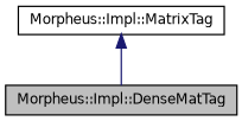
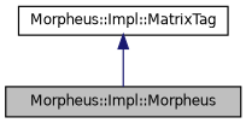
  digraph {
    node [color=black fontname=Helvetica fontsize=10 shape=record style=filled]
-   n1 [fillcolor=grey75 fontcolor=black height=0.2 label="Morpheus::Impl::DenseMatTag" width=0.4]
+   n1 [fillcolor=grey75 fontcolor=black height=0.2 label="Morpheus::Impl::Morpheus" width=0.4]
    n2 [fillcolor=white height=0.2 label="Morpheus::Impl::MatrixTag" width=0.4]
    n2 -> n1 [color=midnightblue dir=back fontname=Helvetica fontsize=10 labelfontname=Helvetica labelfontsize=10 style=solid]
  }
